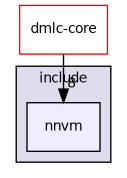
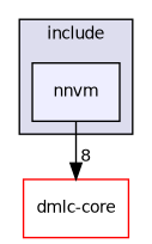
  digraph {
    compound=true
    node [fontname=Helvetica fontsize=10 shape=box style=filled]
    n1 [fillcolor="#eeeeff" label=nnvm pencolor=black]
    n2 [color=red fillcolor=white label="dmlc-core"]
    subgraph cluster_1 {
      bgcolor="#ddddee"
      fontname=Helvetica
      fontsize=10
      label=include
      pencolor=black
      n1
    }
-   n2 -> n1 [headlabel=8 labeldistance=1.5 labelfontname=Helvetica labelfontsize=10]
+   n1 -> n2 [headlabel=8 labeldistance=1.5 labelfontname=Helvetica labelfontsize=10]
  }
